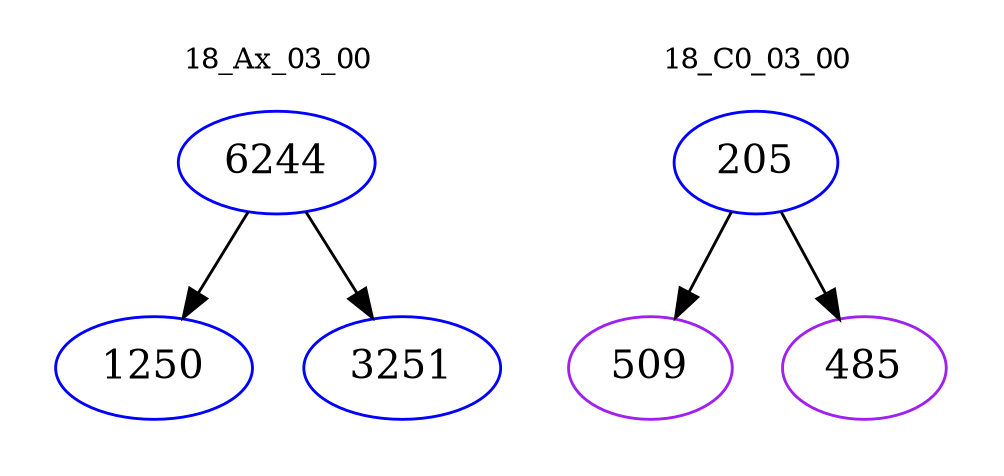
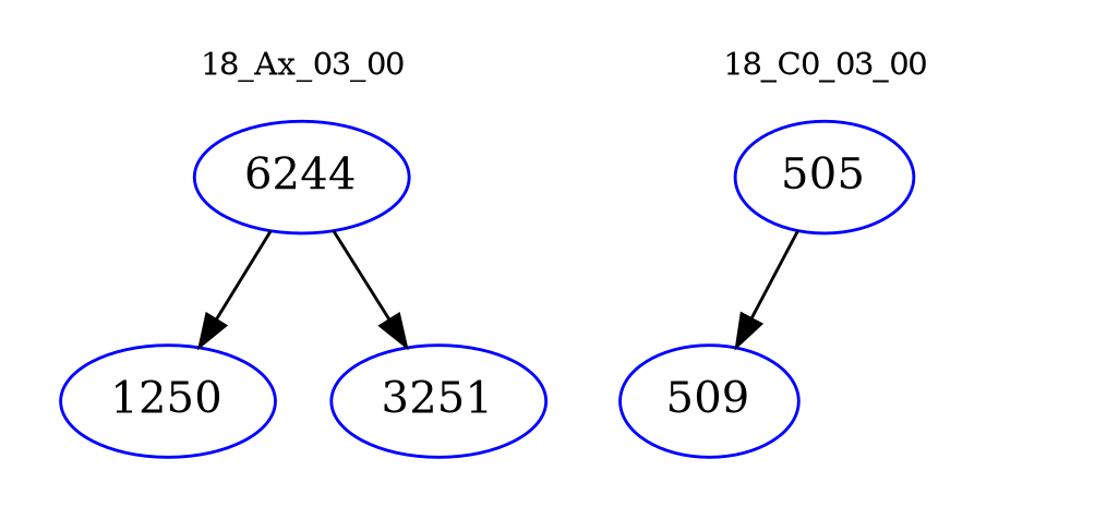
  digraph {
    node [color=blue]
    edge [color=black]
    n1 [label=6244]
    n2 [label=1250]
    n3 [label=3251]
-   n4 [label=205]
-   n5 [color=purple label=509]
-   n6 [color=purple label=485]
+   n4 [label=505]
+   n5 [label=509]
    subgraph cluster_1 {
      color=white
      fontsize=10
      label="18_Ax_03_00"
      n1
      n2
      n3
    }
    subgraph cluster_2 {
      color=white
      fontsize=10
      label="18_C0_03_00"
      n4
      n5
-     n6
    }
    n1 -> n2
    n1 -> n3
    n4 -> n5
-   n4 -> n6
  }
